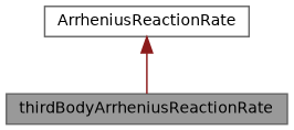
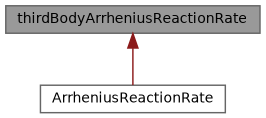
  digraph {
    node [color=gray40 fontname=Helvetica fontsize=10 shape=box style=filled]
    n1 [fillcolor=grey60 fontcolor=black height=0.2 label=thirdBodyArrheniusReactionRate width=0.4]
    n2 [fillcolor=white height=0.2 label=ArrheniusReactionRate width=0.4]
-   n2 -> n1 [color=firebrick4 dir=back fontname=Helvetica fontsize=10 labelfontname=Helvetica labelfontsize=10 style=solid]
+   n1 -> n2 [color=firebrick4 dir=back fontname=Helvetica fontsize=10 labelfontname=Helvetica labelfontsize=10 style=solid]
  }
